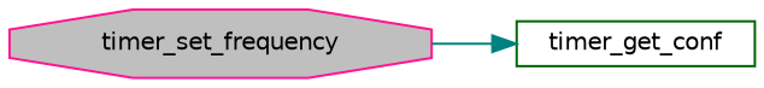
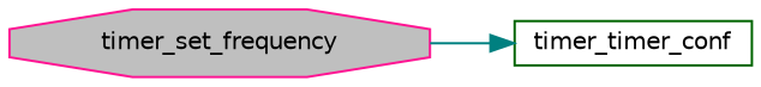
  digraph {
    rankdir=LR
    node [fontname=Helvetica fontsize=10]
    n1 [color=deeppink fillcolor=grey75 fontcolor=black height=0.2 label=timer_set_frequency shape=octagon style=filled width=0.4]
-   n2 [color=darkgreen height=0.2 label=timer_get_conf shape=box width=0.4]
+   n2 [color=darkgreen height=0.2 label=timer_timer_conf shape=box width=0.4]
    n1 -> n2 [color=teal fontname=Helvetica fontsize=10 labelfontname=Helvetica labelfontsize=10 style=solid]
  }
